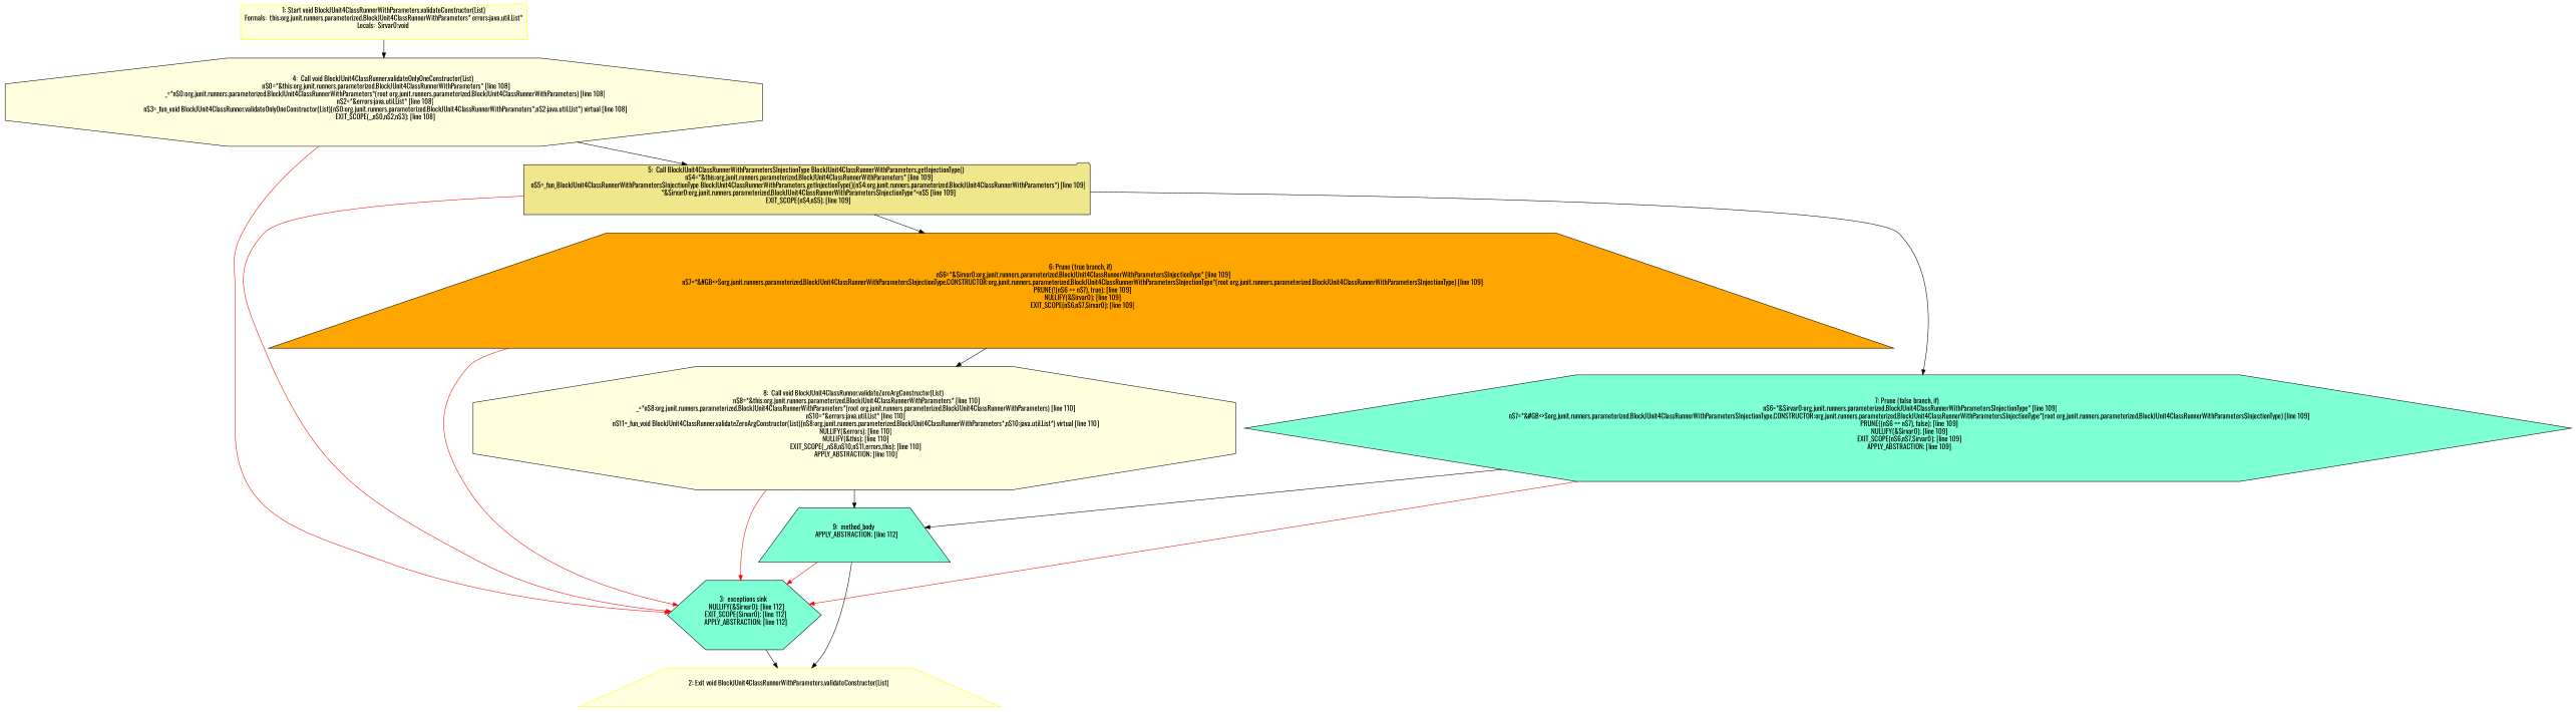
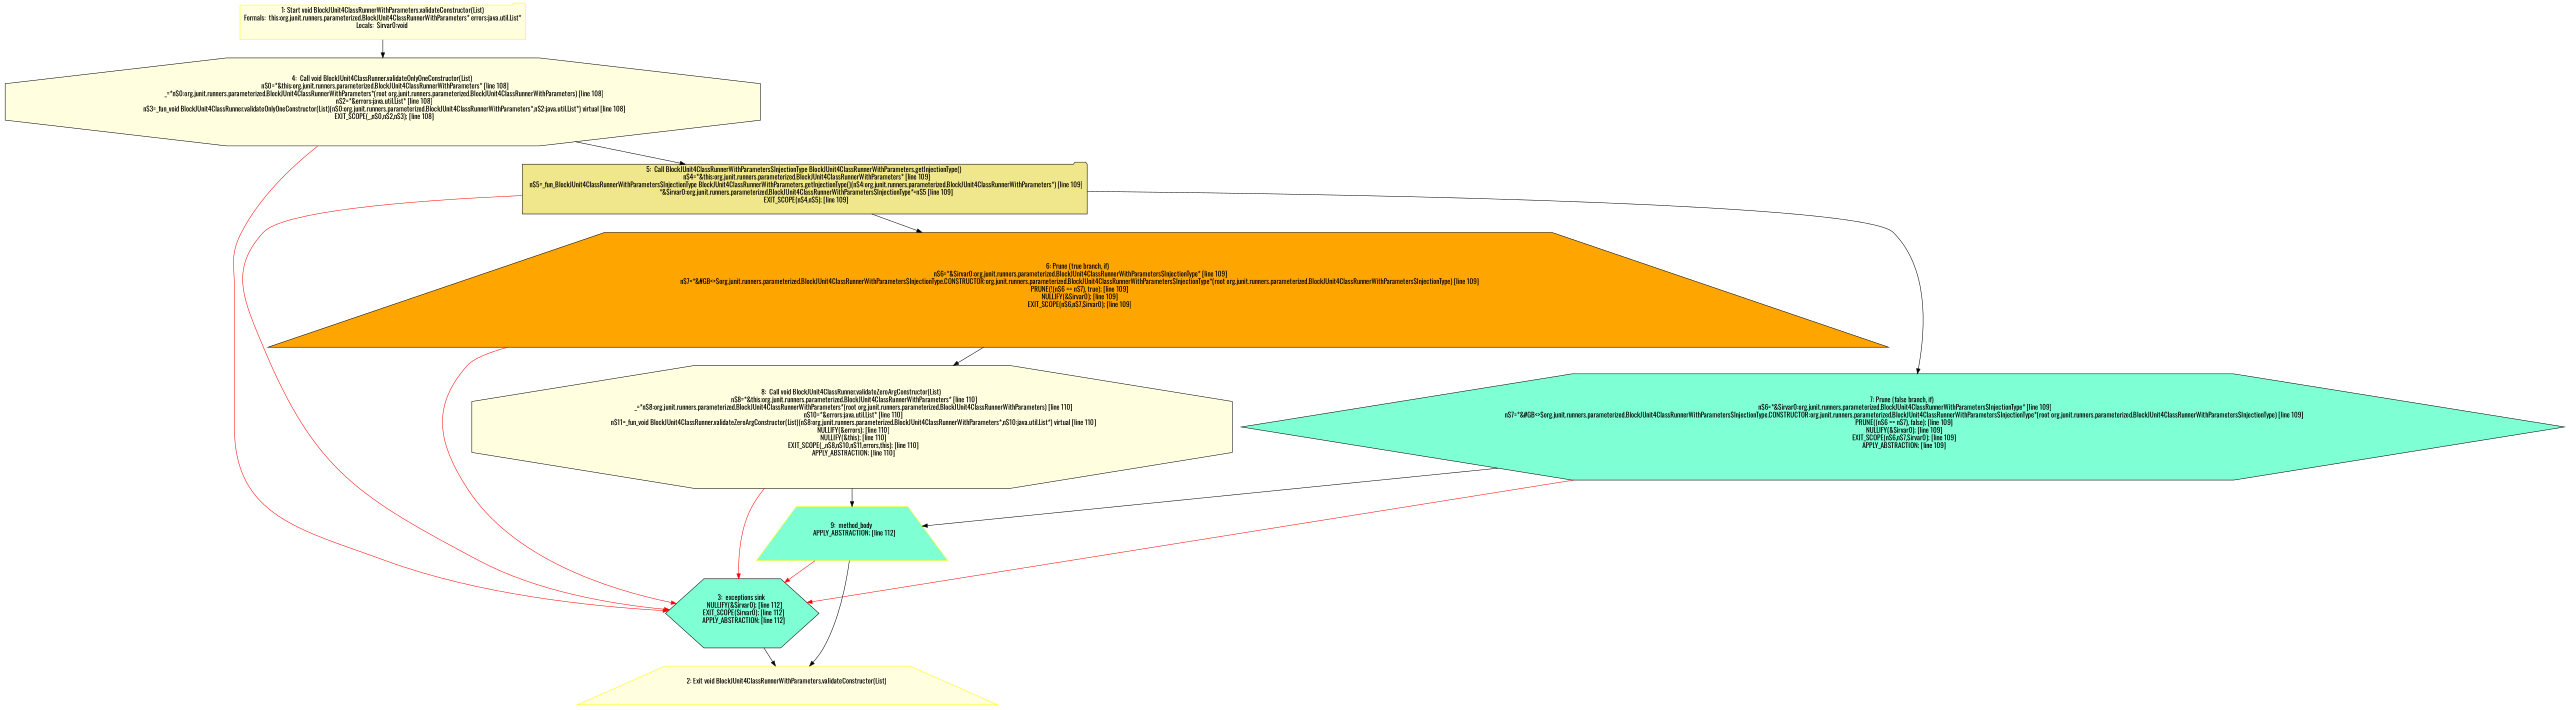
  digraph {
    fontname=Oswald
    node [style=filled fillcolor=lightyellow shape=trapezium fontname=Oswald]
    edge [fontname=Oswald]
    n1 [color=yellow label="1: Start void BlockJUnit4ClassRunnerWithParameters.validateConstructor(List)\nFormals:  this:org.junit.runners.parameterized.BlockJUnit4ClassRunnerWithParameters* errors:java.util.List*\nLocals:  $irvar0:void \n  " shape=folder]
    n2 [label="4:  Call void BlockJUnit4ClassRunner.validateOnlyOneConstructor(List) \n   n$0=*&this:org.junit.runners.parameterized.BlockJUnit4ClassRunnerWithParameters* [line 108]\n  _=*n$0:org.junit.runners.parameterized.BlockJUnit4ClassRunnerWithParameters*(root org.junit.runners.parameterized.BlockJUnit4ClassRunnerWithParameters) [line 108]\n  n$2=*&errors:java.util.List* [line 108]\n  n$3=_fun_void BlockJUnit4ClassRunner.validateOnlyOneConstructor(List)(n$0:org.junit.runners.parameterized.BlockJUnit4ClassRunnerWithParameters*,n$2:java.util.List*) virtual [line 108]\n  EXIT_SCOPE(_,n$0,n$2,n$3); [line 108]\n " shape=octagon]
    n3 [label="3:  exceptions sink \n   NULLIFY(&$irvar0); [line 112]\n  EXIT_SCOPE($irvar0); [line 112]\n  APPLY_ABSTRACTION; [line 112]\n " shape=hexagon fillcolor=aquamarine]
    n4 [label="5:  Call BlockJUnit4ClassRunnerWithParameters$InjectionType BlockJUnit4ClassRunnerWithParameters.getInjectionType() \n   n$4=*&this:org.junit.runners.parameterized.BlockJUnit4ClassRunnerWithParameters* [line 109]\n  n$5=_fun_BlockJUnit4ClassRunnerWithParameters$InjectionType BlockJUnit4ClassRunnerWithParameters.getInjectionType()(n$4:org.junit.runners.parameterized.BlockJUnit4ClassRunnerWithParameters*) [line 109]\n  *&$irvar0:org.junit.runners.parameterized.BlockJUnit4ClassRunnerWithParameters$InjectionType*=n$5 [line 109]\n  EXIT_SCOPE(n$4,n$5); [line 109]\n " shape=folder fillcolor=khaki]
    n5 [color=yellow label="2: Exit void BlockJUnit4ClassRunnerWithParameters.validateConstructor(List) \n  "]
    n6 [label="6: Prune (true branch, if) \n   n$6=*&$irvar0:org.junit.runners.parameterized.BlockJUnit4ClassRunnerWithParameters$InjectionType* [line 109]\n  n$7=*&#GB<>$org.junit.runners.parameterized.BlockJUnit4ClassRunnerWithParameters$InjectionType.CONSTRUCTOR:org.junit.runners.parameterized.BlockJUnit4ClassRunnerWithParameters$InjectionType*(root org.junit.runners.parameterized.BlockJUnit4ClassRunnerWithParameters$InjectionType) [line 109]\n  PRUNE(!(n$6 == n$7), true); [line 109]\n  NULLIFY(&$irvar0); [line 109]\n  EXIT_SCOPE(n$6,n$7,$irvar0); [line 109]\n " fillcolor=orange]
    n7 [label="7: Prune (false branch, if) \n   n$6=*&$irvar0:org.junit.runners.parameterized.BlockJUnit4ClassRunnerWithParameters$InjectionType* [line 109]\n  n$7=*&#GB<>$org.junit.runners.parameterized.BlockJUnit4ClassRunnerWithParameters$InjectionType.CONSTRUCTOR:org.junit.runners.parameterized.BlockJUnit4ClassRunnerWithParameters$InjectionType*(root org.junit.runners.parameterized.BlockJUnit4ClassRunnerWithParameters$InjectionType) [line 109]\n  PRUNE((n$6 == n$7), false); [line 109]\n  NULLIFY(&$irvar0); [line 109]\n  EXIT_SCOPE(n$6,n$7,$irvar0); [line 109]\n  APPLY_ABSTRACTION; [line 109]\n " shape=hexagon fillcolor=aquamarine]
    n8 [label="8:  Call void BlockJUnit4ClassRunner.validateZeroArgConstructor(List) \n   n$8=*&this:org.junit.runners.parameterized.BlockJUnit4ClassRunnerWithParameters* [line 110]\n  _=*n$8:org.junit.runners.parameterized.BlockJUnit4ClassRunnerWithParameters*(root org.junit.runners.parameterized.BlockJUnit4ClassRunnerWithParameters) [line 110]\n  n$10=*&errors:java.util.List* [line 110]\n  n$11=_fun_void BlockJUnit4ClassRunner.validateZeroArgConstructor(List)(n$8:org.junit.runners.parameterized.BlockJUnit4ClassRunnerWithParameters*,n$10:java.util.List*) virtual [line 110]\n  NULLIFY(&errors); [line 110]\n  NULLIFY(&this); [line 110]\n  EXIT_SCOPE(_,n$8,n$10,n$11,errors,this); [line 110]\n  APPLY_ABSTRACTION; [line 110]\n " shape=octagon]
-   n9 [label="9:  method_body \n   APPLY_ABSTRACTION; [line 112]\n " fillcolor=aquamarine]
+   n9 [label="9:  method_body \n   APPLY_ABSTRACTION; [line 112]\n " fillcolor=aquamarine color=yellow]
    n1 -> n2
    n2 -> n3 [color=red]
    n2 -> n4
    n3 -> n5
    n4 -> n3 [color=red]
    n4 -> n6
    n4 -> n7
    n6 -> n3 [color=red]
    n6 -> n8
    n7 -> n3 [color=red]
    n7 -> n9
    n8 -> n3 [color=red]
    n8 -> n9
    n9 -> n3 [color=red]
    n9 -> n5
  }
